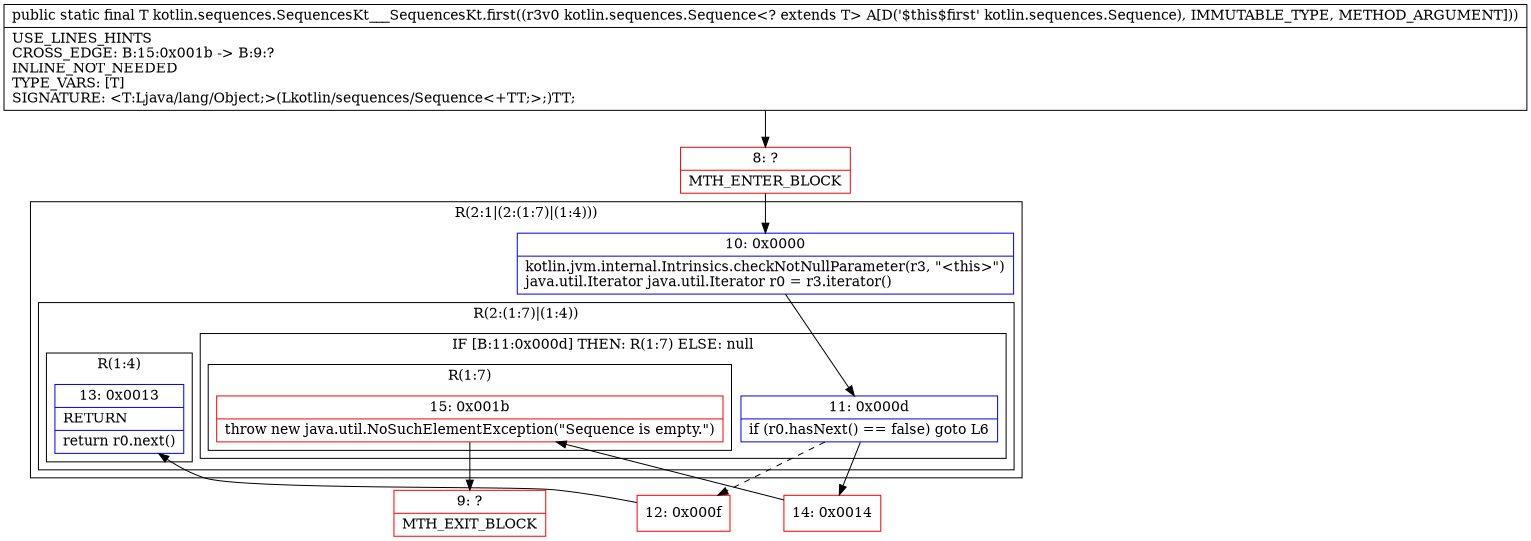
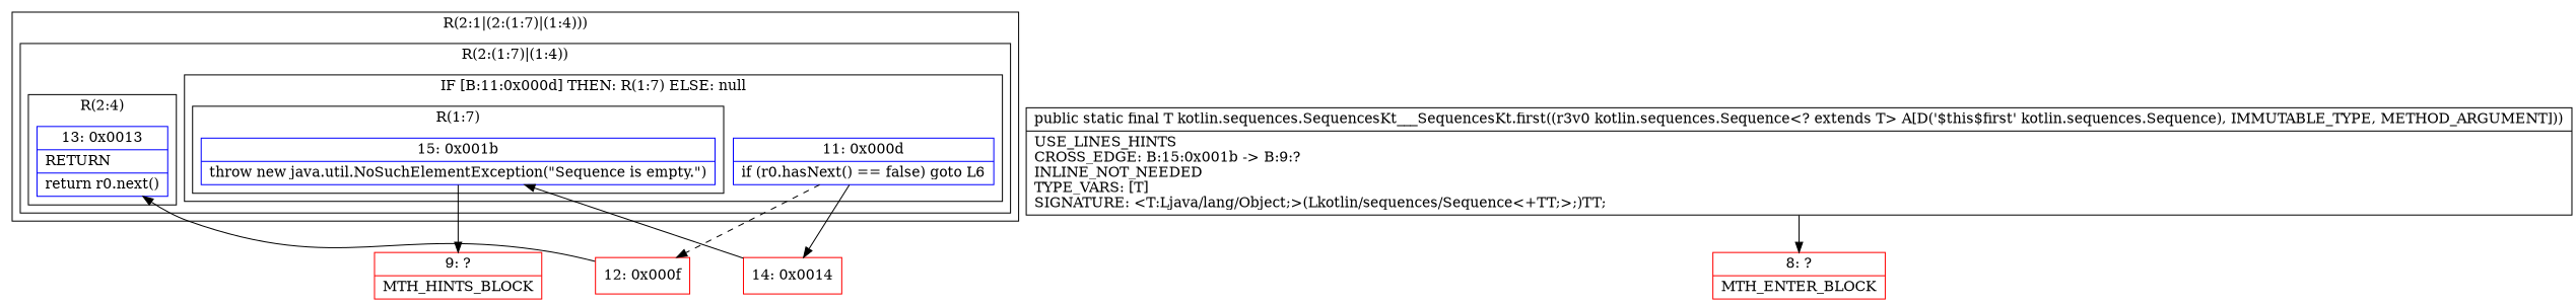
  digraph {
    node [color=blue shape=record]
-   n1 [color=red label="{15\:\ 0x001b|throw new java.util.NoSuchElementException(\"Sequence is empty.\")\l}"]
+   n1 [label="{15\:\ 0x001b|throw new java.util.NoSuchElementException(\"Sequence is empty.\")\l}"]
    n2 [label="{11\:\ 0x000d|if (r0.hasNext() == false) goto L6\l}"]
    n3 [label="{13\:\ 0x0013|RETURN\l|return r0.next()\l}"]
-   n4 [label="{10\:\ 0x0000|kotlin.jvm.internal.Intrinsics.checkNotNullParameter(r3, \"\<this\>\")\ljava.util.Iterator java.util.Iterator r0 = r3.iterator()\l}"]
-   n5 [color=red label="{9\:\ ?|MTH_EXIT_BLOCK\l}"]
+   n5 [color=red label="{9\:\ ?|MTH_HINTS_BLOCK\l}"]
    n6 [color=red label="{12\:\ 0x000f}"]
    n7 [color=red label="{14\:\ 0x0014}"]
    n8 [color=red label="{8\:\ ?|MTH_ENTER_BLOCK\l}"]
    n9 [label="{public static final T kotlin.sequences.SequencesKt___SequencesKt.first((r3v0 kotlin.sequences.Sequence\<? extends T\> A[D('$this$first' kotlin.sequences.Sequence), IMMUTABLE_TYPE, METHOD_ARGUMENT]))  | USE_LINES_HINTS\lCROSS_EDGE: B:15:0x001b \-\> B:9:?\lINLINE_NOT_NEEDED\lTYPE_VARS: [T]\lSIGNATURE: \<T:Ljava\/lang\/Object;\>(Lkotlin\/sequences\/Sequence\<+TT;\>;)TT;\l}" color=""]
    subgraph cluster_1 {
      label="R(2:1|(2:(1:7)|(1:4)))"
-     n4
      subgraph cluster_2 {
        label="R(2:(1:7)|(1:4))"
        subgraph cluster_3 {
          label="IF [B:11:0x000d] THEN: R(1:7) ELSE: null"
          n2
          subgraph cluster_4 {
            label="R(1:7)"
            n1
          }
        }
        subgraph cluster_5 {
-         label="R(1:4)"
+         label="R(2:4)"
          n3
        }
      }
    }
    n1 -> n5
    n2 -> n6 [style=dashed]
    n2 -> n7
-   n4 -> n2
    n6 -> n3
    n7 -> n1
-   n8 -> n4
    n9 -> n8
  }
